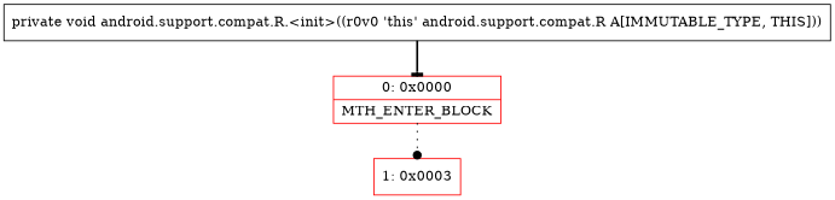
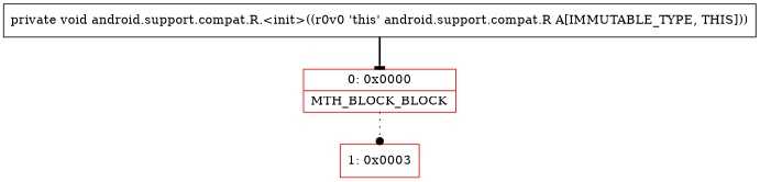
  digraph {
    node [color=red shape=record]
-   n1 [label="{0\:\ 0x0000|MTH_ENTER_BLOCK\l}"]
+   n1 [label="{0\:\ 0x0000|MTH_BLOCK_BLOCK\l}"]
    n2 [label="{1\:\ 0x0003}"]
    n3 [label="{private void android.support.compat.R.\<init\>((r0v0 'this' android.support.compat.R A[IMMUTABLE_TYPE, THIS])) }" color=""]
    subgraph cluster_1 {
      label="R(0)"
    }
    n1 -> n2 [style=dotted arrowhead=dot]
    n3 -> n1 [style=bold arrowhead=tee]
  }
